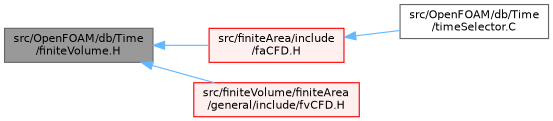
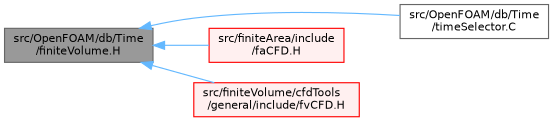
  digraph {
    rankdir=LR
    node [color=red fillcolor="#FFF0F0" fontname=Helvetica fontsize=10 shape=box style=filled]
    edge [color=steelblue1 dir=back fontname=Helvetica fontsize=10 labelfontname=Helvetica labelfontsize=10 style=solid]
    n1 [color=gray40 fillcolor=grey60 fontcolor=black height=0.2 label="src/OpenFOAM/db/Time\l/finiteVolume.H" width=0.4]
    n2 [color=grey40 fillcolor=white height=0.2 label="src/OpenFOAM/db/Time\l/timeSelector.C" width=0.4]
    n3 [height=0.2 label="src/finiteArea/include\l/faCFD.H" width=0.4]
-   n4 [height=0.2 label="src/finiteVolume/finiteArea\l/general/include/fvCFD.H" width=0.4]
-   n3 -> n2
+   n4 [height=0.2 label="src/finiteVolume/cfdTools\l/general/include/fvCFD.H" width=0.4]
+   n1 -> n2
    n1 -> n3
    n1 -> n4
  }
